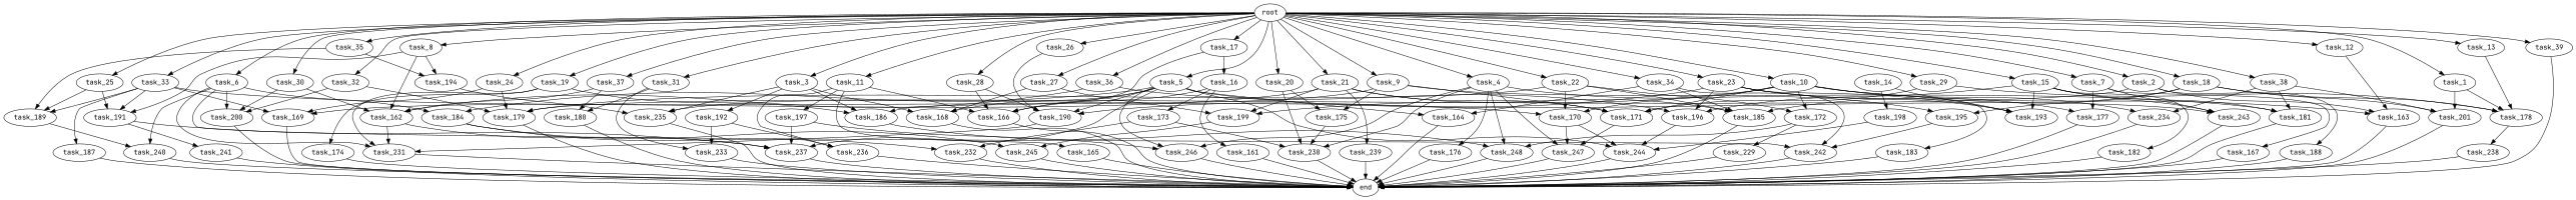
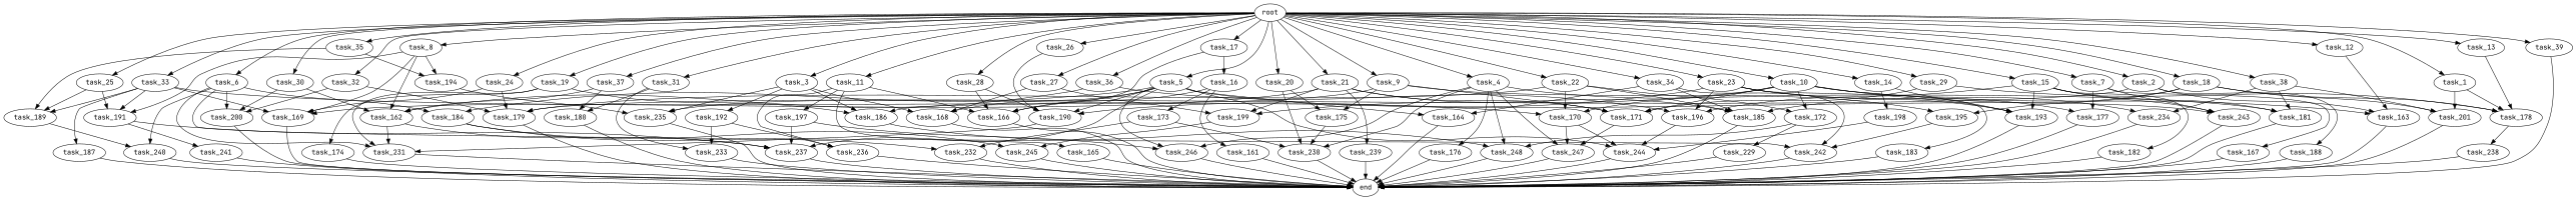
  digraph {
    fontname="JetBrains Mono"
    node [fontname="JetBrains Mono"]
    edge [fontname="JetBrains Mono"]
    task_8
    task_169
    task_191
    task_194
    task_162
    end
    task_241
    task_237
    task_235
    task_231
    task_239
    task_173
    task_230
    task_232
    task_17
    task_186
    task_16
    task_248
    task_32
    task_200
    task_179
    task_242
    task_35
    task_189
    task_240
    task_161
    task_26
    task_190
    task_15
    task_181
    task_193
    task_182
    task_243
    task_196
    task_244
    task_167
    task_166
    task_177
    task_33
    task_187
    task_170
    task_247
    task_233
    task_176
    task_13
    task_178
    task_238
    task_30
    task_5
    task_184
    task_164
    task_168
    task_246
    task_245
    task_201
    task_6
    task_22
    task_185
    task_172
    task_229
    task_3
    task_192
    task_236
    task_188
    task_183
    task_234
    task_175
    root
    task_21
    task_18
    task_31
    task_9
    task_28
    task_29
    task_34
    task_10
    task_2
    task_7
    task_38
    task_39
    task_14
    task_24
    task_19
    task_36
    task_25
    task_4
    task_27
    task_12
    task_20
    task_23
    task_37
    task_1
    task_11
    task_171
    task_199
    task_195
    task_180
    task_163
    task_198
    task_174
    task_197
    task_165
+   task_8 -> task_169
    task_8 -> task_191
    task_8 -> task_194
    task_8 -> task_162
    task_169 -> end
    task_191 -> task_241
    task_191 -> task_237
    task_194 -> task_235
    task_162 -> task_237
    task_162 -> task_231
    task_241 -> end
    task_237 -> end
    task_235 -> end
    task_231 -> end
    task_239 -> end
    task_173 -> task_230
    task_173 -> task_232
    task_230 -> end
    task_232 -> end
    task_17 -> task_186
    task_17 -> task_16
    task_186 -> task_248
    task_16 -> task_173
    task_16 -> task_161
    task_16 -> task_166
    task_248 -> end
    task_32 -> task_200
    task_32 -> task_179
    task_200 -> end
    task_179 -> end
    task_242 -> end
    task_35 -> task_194
    task_35 -> task_189
    task_189 -> task_240
    task_240 -> end
    task_161 -> end
    task_26 -> task_190
    task_190 -> task_231
    task_15 -> task_181
    task_15 -> task_193
    task_15 -> task_182
    task_15 -> task_243
    task_15 -> task_196
    task_181 -> end
+   task_193 -> end
    task_182 -> end
    task_243 -> end
    task_196 -> task_244
    task_244 -> end
    task_167 -> end
    task_166 -> end
    task_177 -> end
    task_33 -> task_169
    task_33 -> task_191
    task_33 -> task_189
    task_33 -> task_187
    task_33 -> task_170
    task_187 -> end
    task_170 -> task_244
    task_170 -> task_247
    task_247 -> end
    task_233 -> end
    task_176 -> end
    task_13 -> task_178
    task_178 -> task_238
    task_238 -> end
    task_30 -> task_162
    task_30 -> task_200
    task_5 -> task_237
    task_5 -> task_190
    task_5 -> task_243
    task_5 -> task_244
    task_5 -> task_166
    task_5 -> task_184
    task_5 -> task_164
    task_5 -> task_168
    task_5 -> task_246
    task_184 -> task_232
    task_184 -> task_245
    task_164 -> end
    task_168 -> end
    task_246 -> end
    task_245 -> end
    task_201 -> end
    task_6 -> task_231
    task_6 -> task_200
    task_6 -> task_242
    task_6 -> task_240
    task_6 -> task_184
    task_22 -> task_179
    task_22 -> task_170
    task_22 -> task_185
    task_22 -> task_172
    task_185 -> end
    task_172 -> task_248
    task_172 -> task_229
    task_229 -> end
    task_3 -> task_235
    task_3 -> task_186
    task_3 -> task_168
    task_3 -> task_192
    task_192 -> task_233
    task_192 -> task_236
    task_236 -> end
    task_188 -> end
    task_183 -> end
    task_234 -> end
    task_175 -> task_230
    root -> task_8
    root -> task_17
    root -> task_32
    root -> task_35
    root -> task_26
    root -> task_15
    root -> task_33
    root -> task_13
    root -> task_30
    root -> task_5
    root -> task_6
    root -> task_22
    root -> task_3
    root -> task_21
    root -> task_18
    root -> task_31
    root -> task_9
    root -> task_28
    root -> task_29
    root -> task_34
    root -> task_10
    root -> task_2
    root -> task_7
    root -> task_38
    root -> task_39
+   root -> task_14
    root -> task_24
    root -> task_19
    root -> task_36
    root -> task_25
    root -> task_4
    root -> task_27
    root -> task_12
    root -> task_20
    root -> task_23
    root -> task_37
    root -> task_1
    root -> task_11
    task_21 -> task_169
    task_21 -> task_239
    task_21 -> task_185
    task_21 -> task_171
    task_21 -> task_199
    task_18 -> task_178
    task_18 -> task_201
    task_18 -> task_185
    task_18 -> task_195
    task_31 -> task_233
    task_31 -> task_180
    task_9 -> task_235
    task_9 -> task_181
    task_9 -> task_175
    task_9 -> task_171
    task_28 -> task_190
    task_28 -> task_166
    task_29 -> task_178
    task_29 -> task_171
    task_34 -> task_242
    task_34 -> task_164
    task_34 -> task_185
    task_10 -> task_193
    task_10 -> task_170
    task_10 -> task_172
    task_10 -> task_234
    task_10 -> task_171
    task_10 -> task_199
    task_10 -> task_163
    task_2 -> task_179
    task_2 -> task_188
    task_2 -> task_163
    task_7 -> task_243
    task_7 -> task_167
    task_7 -> task_177
    task_38 -> task_181
    task_38 -> task_201
    task_38 -> task_234
    task_39 -> end
    task_14 -> task_193
    task_14 -> task_198
    task_24 -> task_169
    task_24 -> task_179
    task_19 -> task_231
    task_19 -> task_186
    task_19 -> task_174
    task_36 -> task_162
    task_36 -> task_196
    task_25 -> task_191
    task_25 -> task_189
    task_4 -> task_230
    task_4 -> task_248
    task_4 -> task_247
    task_4 -> task_176
    task_4 -> task_246
    task_4 -> task_195
    task_27 -> task_168
    task_27 -> task_199
    task_12 -> task_163
    task_20 -> task_230
    task_20 -> task_175
    task_23 -> task_190
    task_23 -> task_193
    task_23 -> task_196
    task_23 -> task_177
    task_23 -> task_183
    task_37 -> task_162
    task_37 -> task_180
    task_1 -> task_178
    task_1 -> task_201
    task_11 -> task_166
    task_11 -> task_236
    task_11 -> task_197
    task_11 -> task_165
    task_171 -> task_247
    task_199 -> task_245
    task_195 -> task_242
    task_180 -> end
    task_163 -> end
    task_198 -> task_244
    task_174 -> end
    task_197 -> task_237
    task_197 -> task_246
    task_165 -> end
  }
